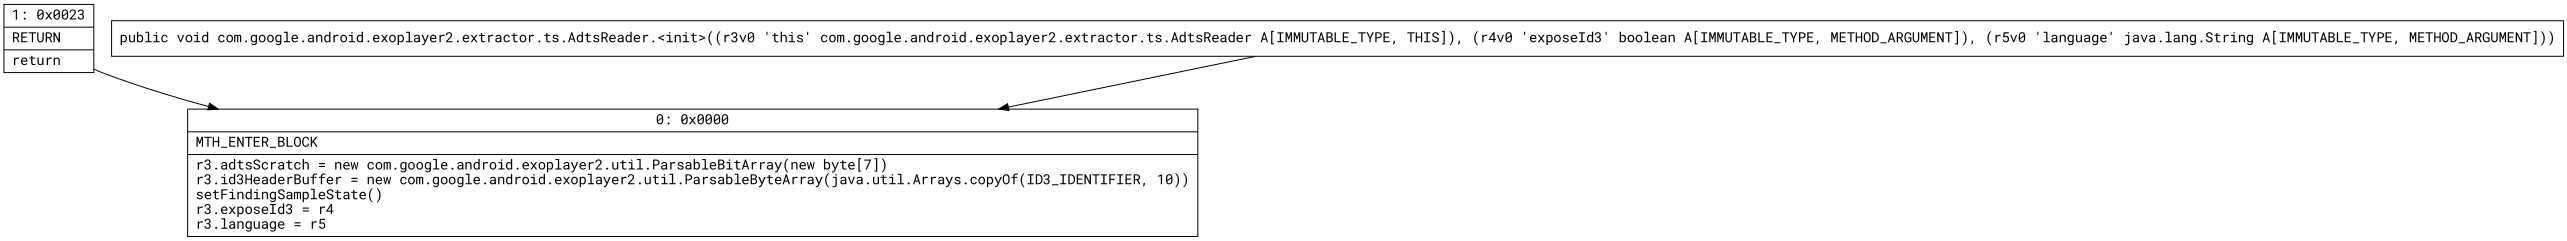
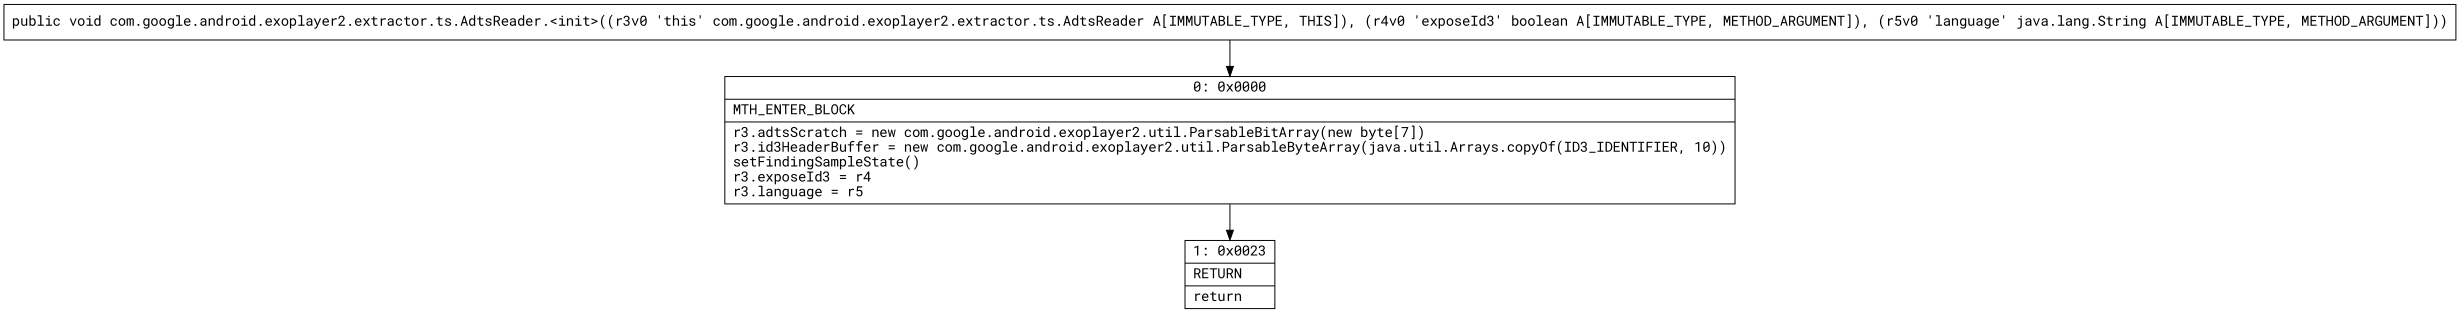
  digraph {
    fontname="Roboto Mono"
    node [shape=record fontname="Roboto Mono"]
    edge [fontname="Roboto Mono"]
    n1 [label="{0\:\ 0x0000|MTH_ENTER_BLOCK\l|r3.adtsScratch = new com.google.android.exoplayer2.util.ParsableBitArray(new byte[7])\lr3.id3HeaderBuffer = new com.google.android.exoplayer2.util.ParsableByteArray(java.util.Arrays.copyOf(ID3_IDENTIFIER, 10))\lsetFindingSampleState()\lr3.exposeId3 = r4\lr3.language = r5\l}"]
    n2 [label="{1\:\ 0x0023|RETURN\l|return\l}"]
    n3 [label="{public void com.google.android.exoplayer2.extractor.ts.AdtsReader.\<init\>((r3v0 'this' com.google.android.exoplayer2.extractor.ts.AdtsReader A[IMMUTABLE_TYPE, THIS]), (r4v0 'exposeId3' boolean A[IMMUTABLE_TYPE, METHOD_ARGUMENT]), (r5v0 'language' java.lang.String A[IMMUTABLE_TYPE, METHOD_ARGUMENT])) }"]
-   n2 -> n1
+   n1 -> n2
    n3 -> n1
  }
